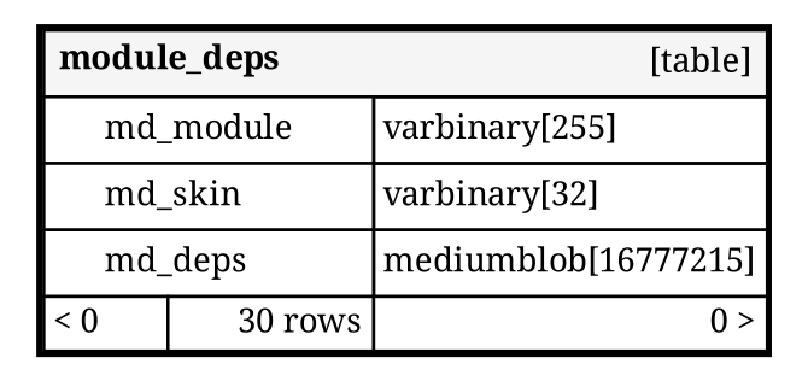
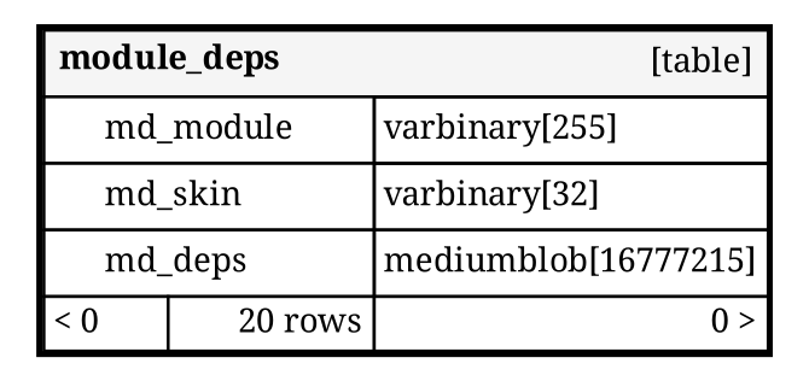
  digraph {
    bgcolor="#ffffff"
    fontname="Noto Serif"
    fontsize=11
    nodesep=0.18
    rankdir=RL
    ranksep=0.46
    ration=compress
-   n1 [fontname="Noto Serif" fontsize=11 label=<     <TABLE BORDER="2" CELLBORDER="1" CELLSPACING="0" BGCOLOR="#ffffff">       <TR><TD COLSPAN="4"  BGCOLOR="#f5f5f5"><TABLE BORDER="0" CELLSPACING="0"><TR><TD ALIGN="LEFT"><B>module_deps</B></TD><TD ALIGN="RIGHT">[table]</TD></TR></TABLE></TD></TR>       <TR><TD PORT="md_module" COLSPAN="2" BGCOLOR="#ffffff" ALIGN="LEFT"><TABLE BORDER="0" CELLSPACING="0" ALIGN="LEFT"><TR ALIGN="LEFT"><TD ALIGN="LEFT" FIXEDSIZE="TRUE" WIDTH="15" HEIGHT="16"></TD><TD ALIGN="LEFT" FIXEDSIZE="TRUE" WIDTH="88" HEIGHT="16">md_module</TD></TR></TABLE></TD><TD PORT="md_module.type" ALIGN="LEFT">varbinary[255]</TD></TR>       <TR><TD PORT="md_skin" COLSPAN="2" BGCOLOR="#ffffff" ALIGN="LEFT"><TABLE BORDER="0" CELLSPACING="0" ALIGN="LEFT"><TR ALIGN="LEFT"><TD ALIGN="LEFT" FIXEDSIZE="TRUE" WIDTH="15" HEIGHT="16"></TD><TD ALIGN="LEFT" FIXEDSIZE="TRUE" WIDTH="88" HEIGHT="16">md_skin</TD></TR></TABLE></TD><TD PORT="md_skin.type" ALIGN="LEFT">varbinary[32]</TD></TR>       <TR><TD PORT="md_deps" COLSPAN="2" ALIGN="LEFT"><TABLE BORDER="0" CELLSPACING="0" ALIGN="LEFT"><TR ALIGN="LEFT"><TD ALIGN="LEFT" FIXEDSIZE="TRUE" WIDTH="15" HEIGHT="16"></TD><TD ALIGN="LEFT" FIXEDSIZE="TRUE" WIDTH="88" HEIGHT="16">md_deps</TD></TR></TABLE></TD><TD PORT="md_deps.type" ALIGN="LEFT">mediumblob[16777215]</TD></TR>       <TR><TD ALIGN="LEFT" BGCOLOR="#ffffff">&lt; 0</TD><TD ALIGN="RIGHT" BGCOLOR="#ffffff">30 rows</TD><TD ALIGN="RIGHT" BGCOLOR="#ffffff">0 &gt;</TD></TR>     </TABLE>> shape=plaintext]
+   n1 [fontname="Noto Serif" fontsize=11 label=<     <TABLE BORDER="2" CELLBORDER="1" CELLSPACING="0" BGCOLOR="#ffffff">       <TR><TD COLSPAN="4"  BGCOLOR="#f5f5f5"><TABLE BORDER="0" CELLSPACING="0"><TR><TD ALIGN="LEFT"><B>module_deps</B></TD><TD ALIGN="RIGHT">[table]</TD></TR></TABLE></TD></TR>       <TR><TD PORT="md_module" COLSPAN="2" BGCOLOR="#ffffff" ALIGN="LEFT"><TABLE BORDER="0" CELLSPACING="0" ALIGN="LEFT"><TR ALIGN="LEFT"><TD ALIGN="LEFT" FIXEDSIZE="TRUE" WIDTH="15" HEIGHT="16"></TD><TD ALIGN="LEFT" FIXEDSIZE="TRUE" WIDTH="88" HEIGHT="16">md_module</TD></TR></TABLE></TD><TD PORT="md_module.type" ALIGN="LEFT">varbinary[255]</TD></TR>       <TR><TD PORT="md_skin" COLSPAN="2" BGCOLOR="#ffffff" ALIGN="LEFT"><TABLE BORDER="0" CELLSPACING="0" ALIGN="LEFT"><TR ALIGN="LEFT"><TD ALIGN="LEFT" FIXEDSIZE="TRUE" WIDTH="15" HEIGHT="16"></TD><TD ALIGN="LEFT" FIXEDSIZE="TRUE" WIDTH="88" HEIGHT="16">md_skin</TD></TR></TABLE></TD><TD PORT="md_skin.type" ALIGN="LEFT">varbinary[32]</TD></TR>       <TR><TD PORT="md_deps" COLSPAN="2" ALIGN="LEFT"><TABLE BORDER="0" CELLSPACING="0" ALIGN="LEFT"><TR ALIGN="LEFT"><TD ALIGN="LEFT" FIXEDSIZE="TRUE" WIDTH="15" HEIGHT="16"></TD><TD ALIGN="LEFT" FIXEDSIZE="TRUE" WIDTH="88" HEIGHT="16">md_deps</TD></TR></TABLE></TD><TD PORT="md_deps.type" ALIGN="LEFT">mediumblob[16777215]</TD></TR>       <TR><TD ALIGN="LEFT" BGCOLOR="#ffffff">&lt; 0</TD><TD ALIGN="RIGHT" BGCOLOR="#ffffff">20 rows</TD><TD ALIGN="RIGHT" BGCOLOR="#ffffff">0 &gt;</TD></TR>     </TABLE>> shape=plaintext]
  }
